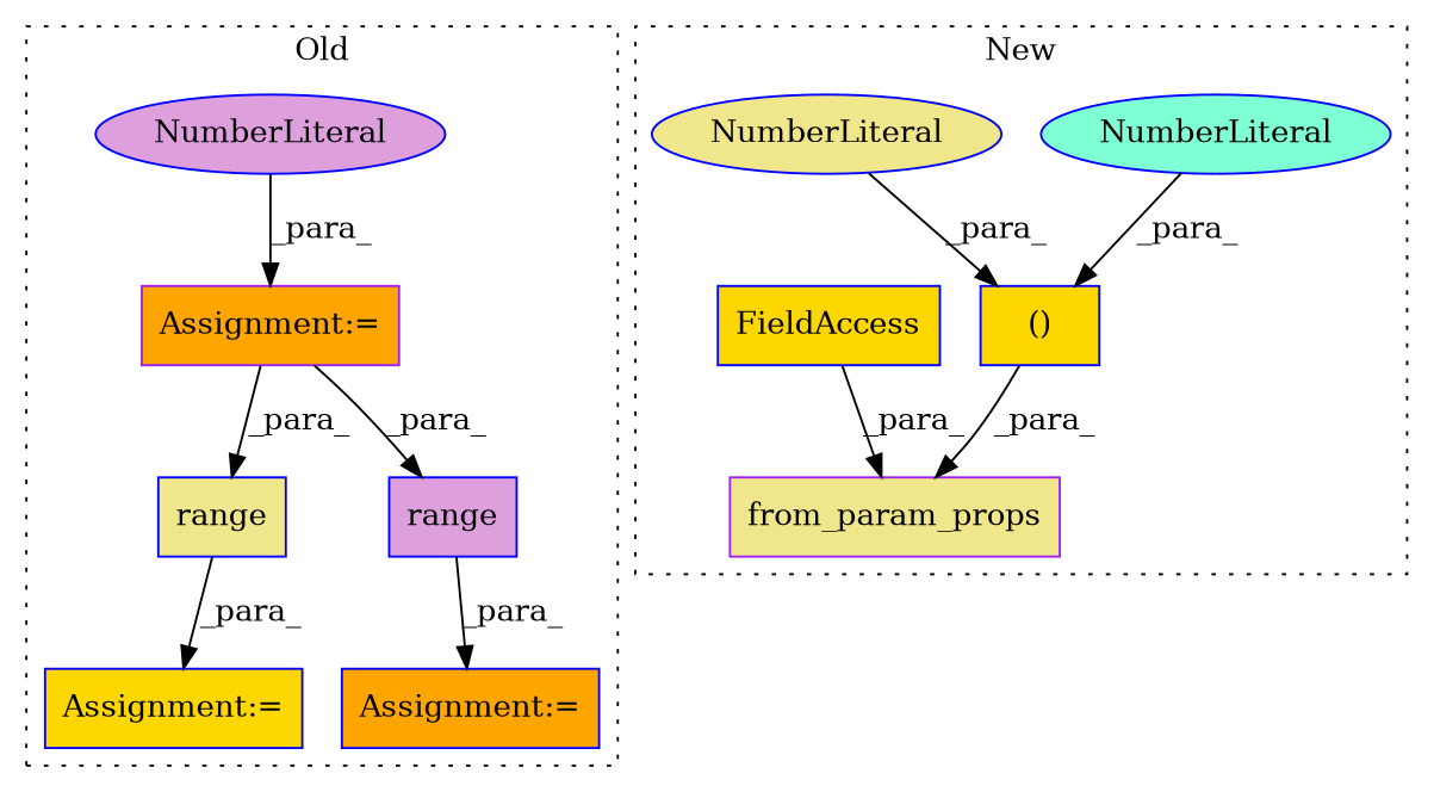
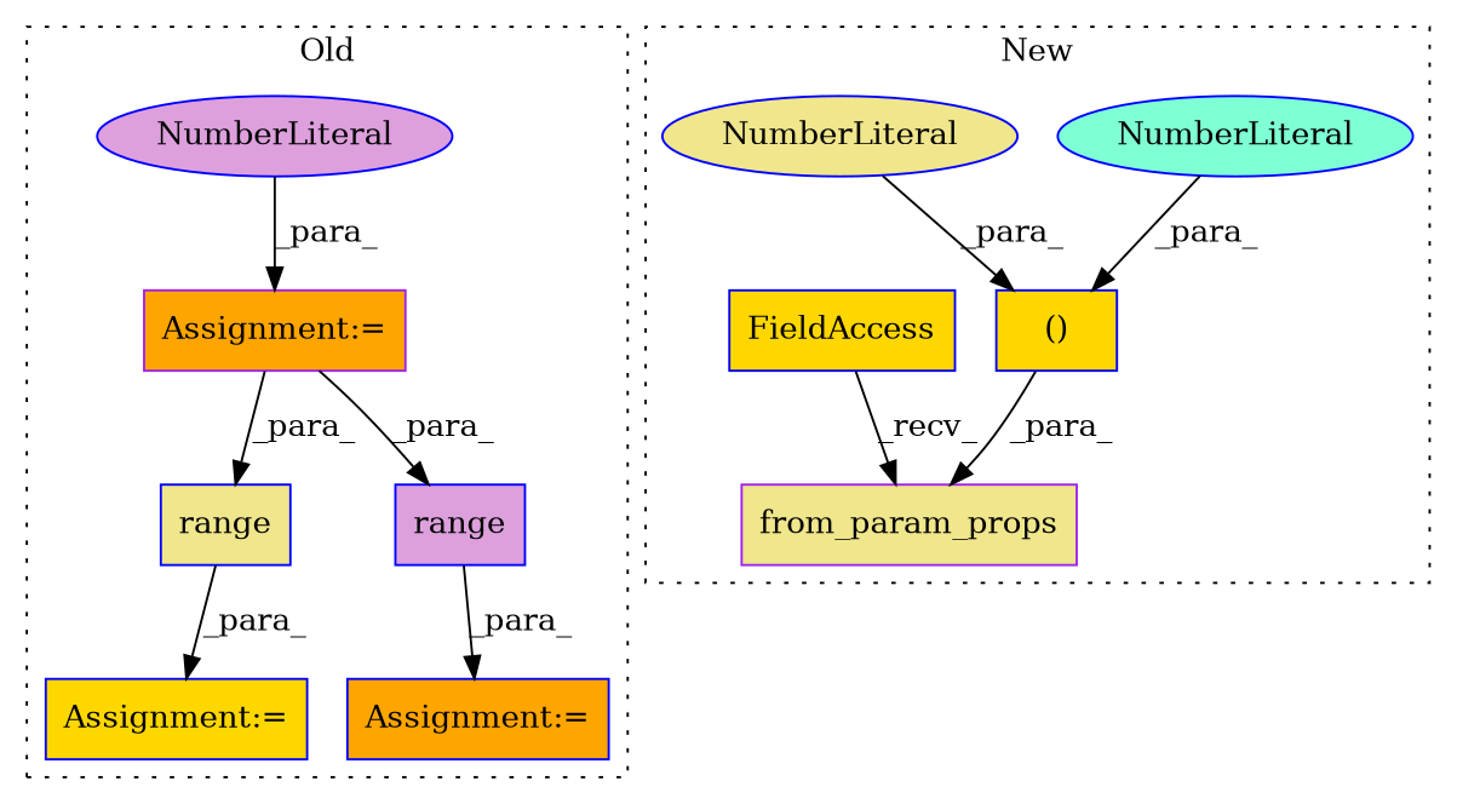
  digraph {
    node [a=32 l=1 s=812 shape=box style=filled fillcolor=khaki color=blue]
    n1 [l="6,1" label=range s="1466,1482"]
    n2 [a=7 label="Assignment:=" s=1121 fillcolor=orange color=purple]
    n3 [a=34 label=NumberLiteral s=1122 shape=ellipse fillcolor=plum]
    n4 [l="6,1" label=range s="1280,1296" fillcolor=plum]
    n5 [a=7 l=33 label="Assignment:=" s=1273 fillcolor=orange]
    n6 [a=7 l=33 label="Assignment:=" s=1459 fillcolor=gold]
    n7 [l="26,2" label=from_param_props s="751,896" color=purple]
    n8 [a=106 l=29 label="()" fillcolor=gold]
    n9 [a=34 label=NumberLiteral shape=ellipse fillcolor=aquamarine]
    n10 [a=34 label=NumberLiteral s=826 shape=ellipse]
    n11 [a=22 l=20 label=FieldAccess s=730 fillcolor=gold]
    subgraph cluster_1 {
      label=Old
      style=dotted
      n1
      n2
      n3
      n4
      n5
      n6
    }
    subgraph cluster_2 {
      label=New
      style=dotted
      n7
      n8
      n9
      n10
      n11
    }
    n1 -> n6 [label=_para_]
    n2 -> n1 [label=_para_]
    n2 -> n4 [label=_para_]
    n3 -> n2 [label=_para_]
    n4 -> n5 [label=_para_]
    n8 -> n7 [label=_para_]
    n9 -> n8 [label=_para_]
    n10 -> n8 [label=_para_]
-   n11 -> n7 [label=_para_]
+   n11 -> n7 [label=_recv_]
  }
